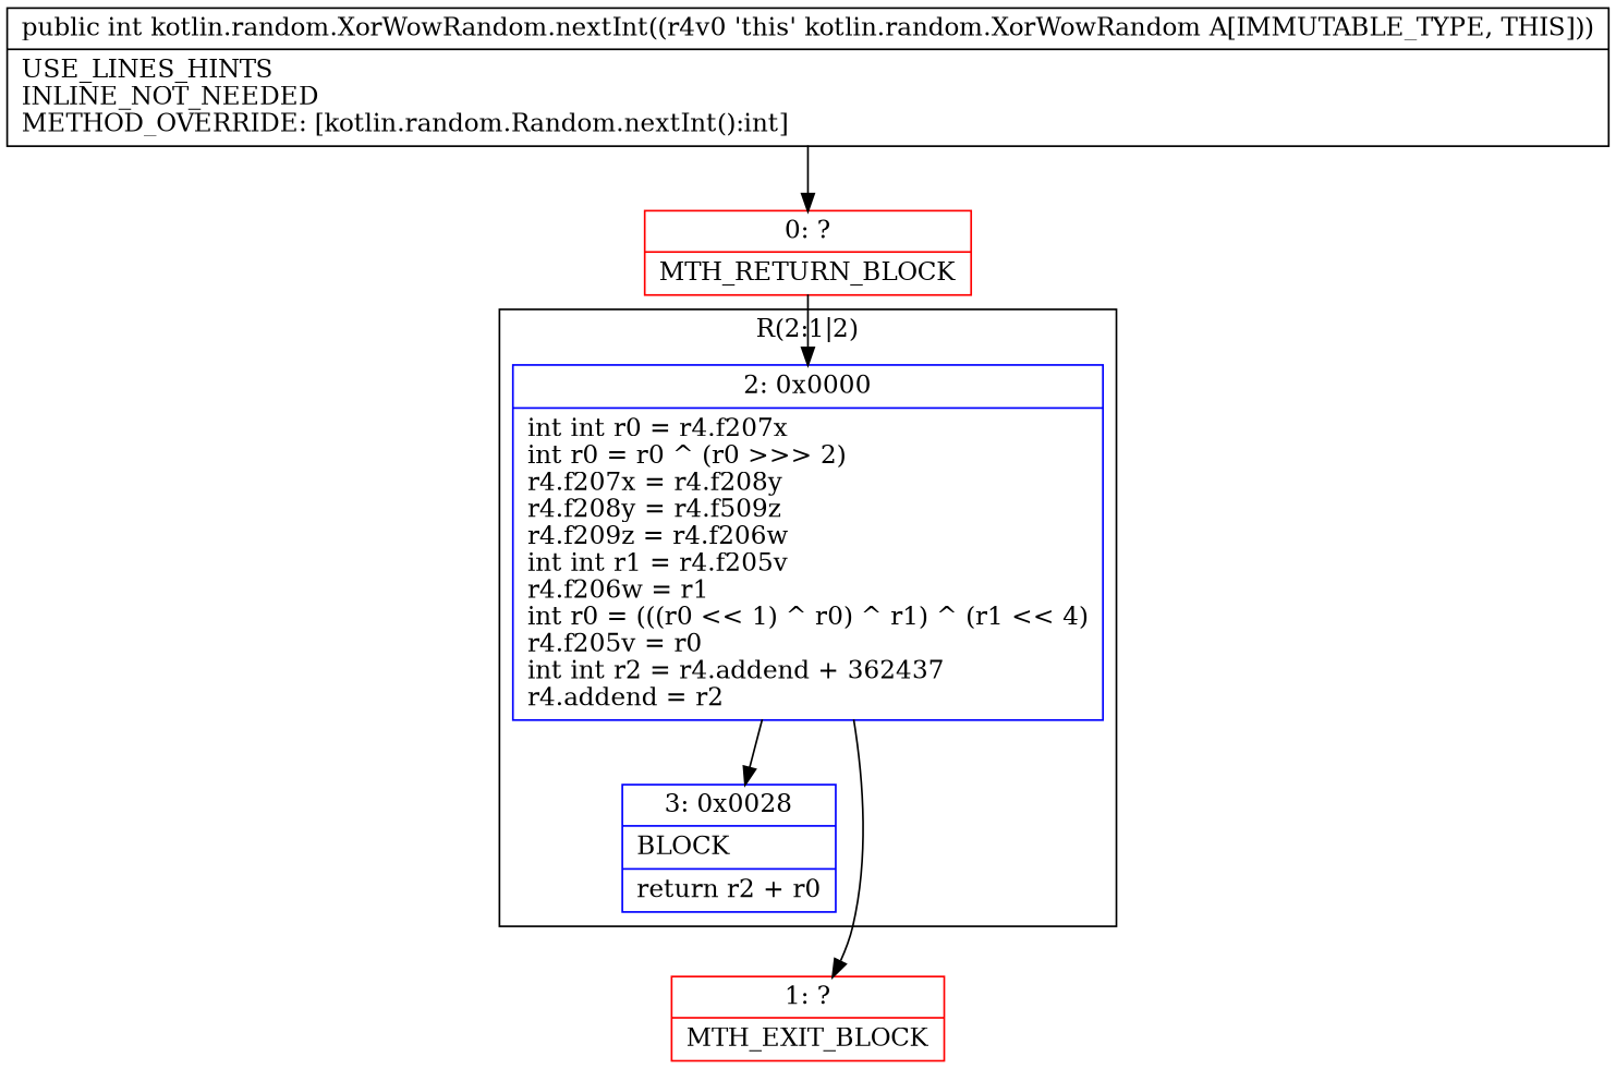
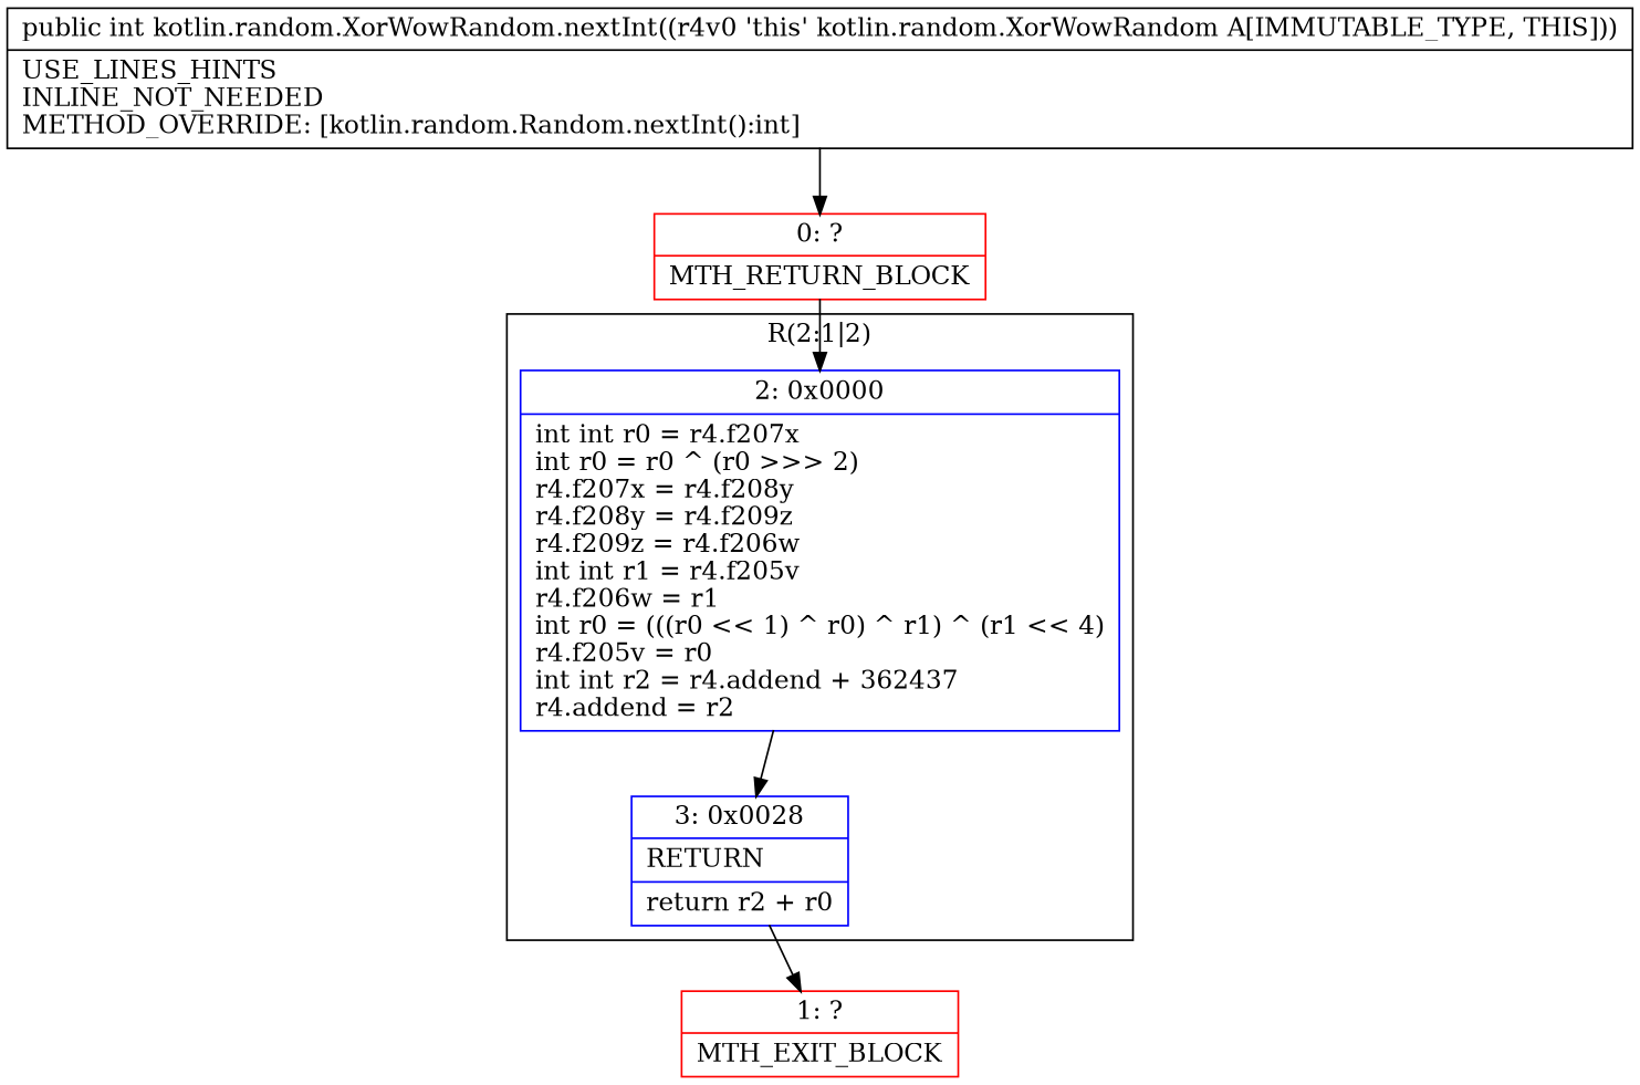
  digraph {
    node [color=blue shape=record]
-   n1 [label="{2\:\ 0x0000|int int r0 = r4.f207x\lint r0 = r0 ^ (r0 \>\>\> 2)\lr4.f207x = r4.f208y\lr4.f208y = r4.f509z\lr4.f209z = r4.f206w\lint int r1 = r4.f205v\lr4.f206w = r1\lint r0 = (((r0 \<\< 1) ^ r0) ^ r1) ^ (r1 \<\< 4)\lr4.f205v = r0\lint int r2 = r4.addend + 362437\lr4.addend = r2\l}"]
-   n2 [label="{3\:\ 0x0028|BLOCK\l|return r2 + r0\l}"]
+   n1 [label="{2\:\ 0x0000|int int r0 = r4.f207x\lint r0 = r0 ^ (r0 \>\>\> 2)\lr4.f207x = r4.f208y\lr4.f208y = r4.f209z\lr4.f209z = r4.f206w\lint int r1 = r4.f205v\lr4.f206w = r1\lint r0 = (((r0 \<\< 1) ^ r0) ^ r1) ^ (r1 \<\< 4)\lr4.f205v = r0\lint int r2 = r4.addend + 362437\lr4.addend = r2\l}"]
+   n2 [label="{3\:\ 0x0028|RETURN\l|return r2 + r0\l}"]
    n3 [color=red label="{1\:\ ?|MTH_EXIT_BLOCK\l}"]
    n4 [color=red label="{0\:\ ?|MTH_RETURN_BLOCK\l}"]
    n5 [label="{public int kotlin.random.XorWowRandom.nextInt((r4v0 'this' kotlin.random.XorWowRandom A[IMMUTABLE_TYPE, THIS]))  | USE_LINES_HINTS\lINLINE_NOT_NEEDED\lMETHOD_OVERRIDE: [kotlin.random.Random.nextInt():int]\l}" color=""]
    subgraph cluster_1 {
      label="R(2:1|2)"
      n1
      n2
    }
    n1 -> n2
-   n1 -> n3
+   n2 -> n3
    n4 -> n1
    n5 -> n4
  }
